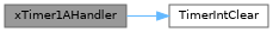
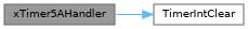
  digraph {
    rankdir=LR
    node [fontname=Helvetica fontsize=10 shape=box style=filled]
-   n1 [color=gray40 fillcolor=grey60 fontcolor=black height=0.2 label=xTimer1AHandler width=0.4]
+   n1 [color=gray40 fillcolor=grey60 fontcolor=black height=0.2 label=xTimer5AHandler width=0.4]
    n2 [color=grey40 fillcolor=white height=0.2 label=TimerIntClear width=0.4]
    n1 -> n2 [color=steelblue1 fontname=Helvetica fontsize=10 labelfontname=Helvetica labelfontsize=10 style=solid]
  }
